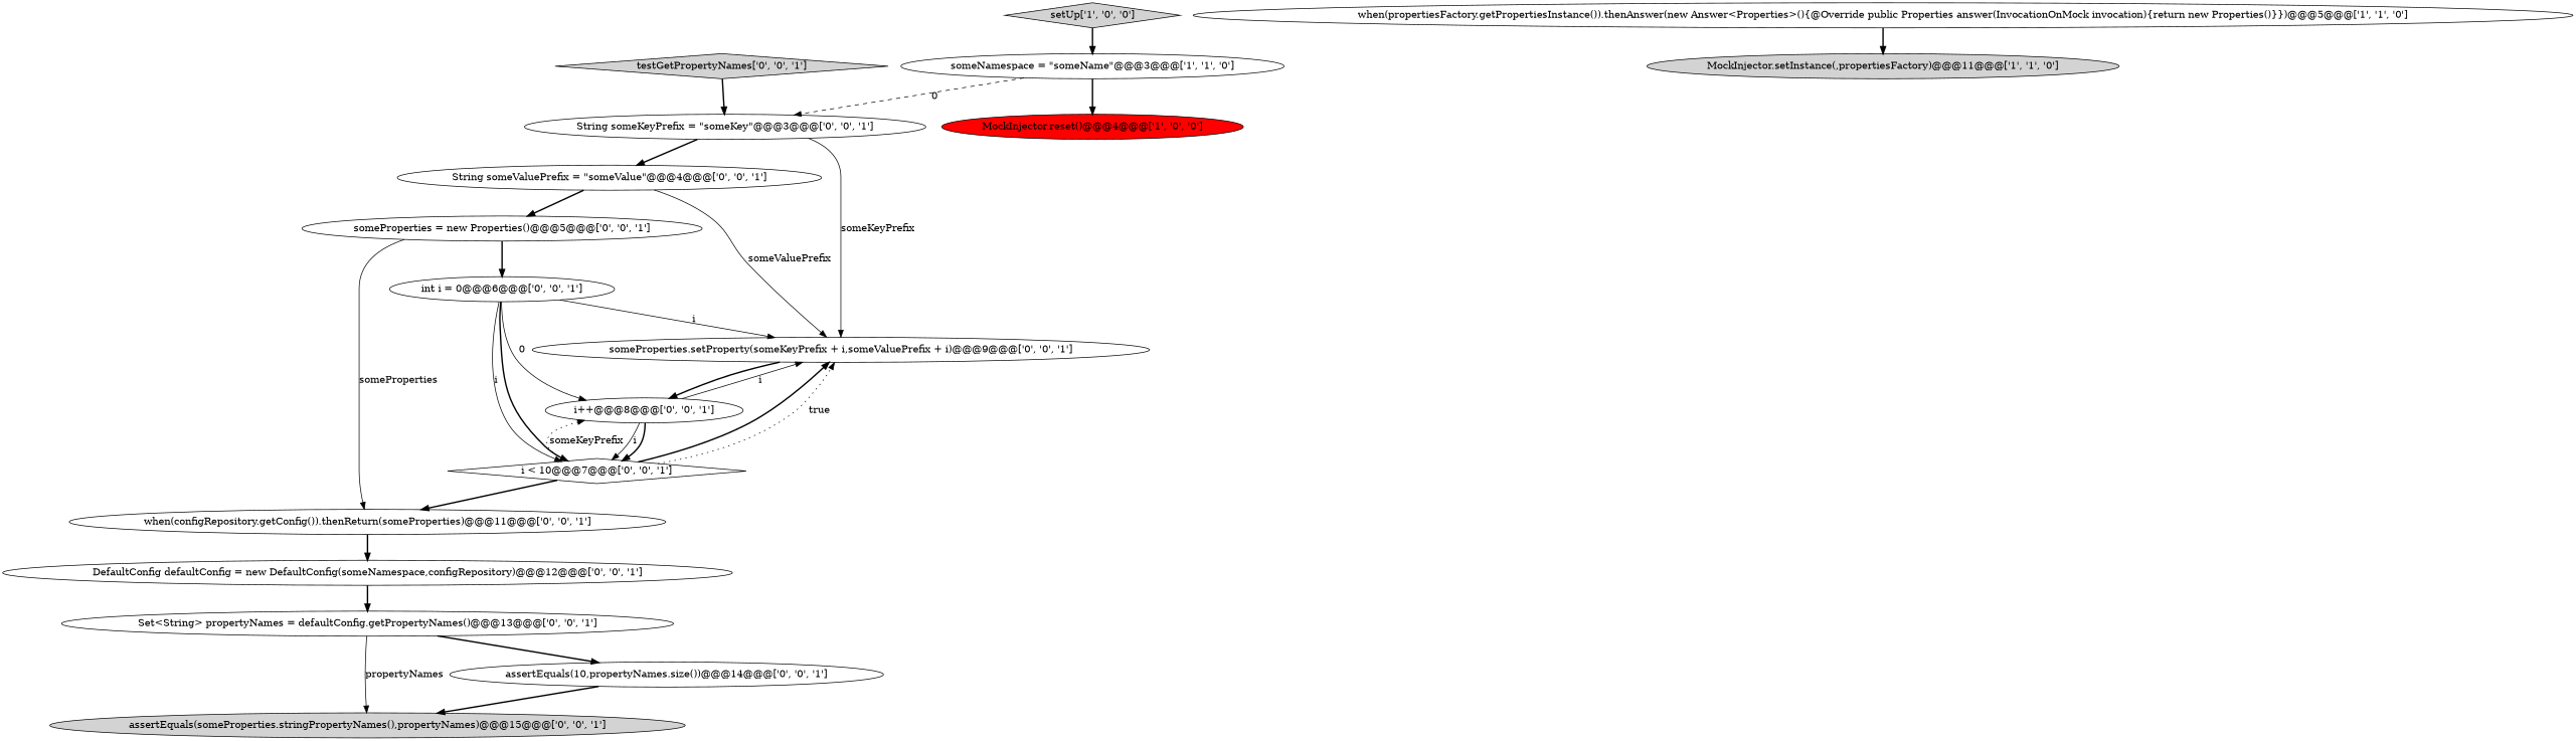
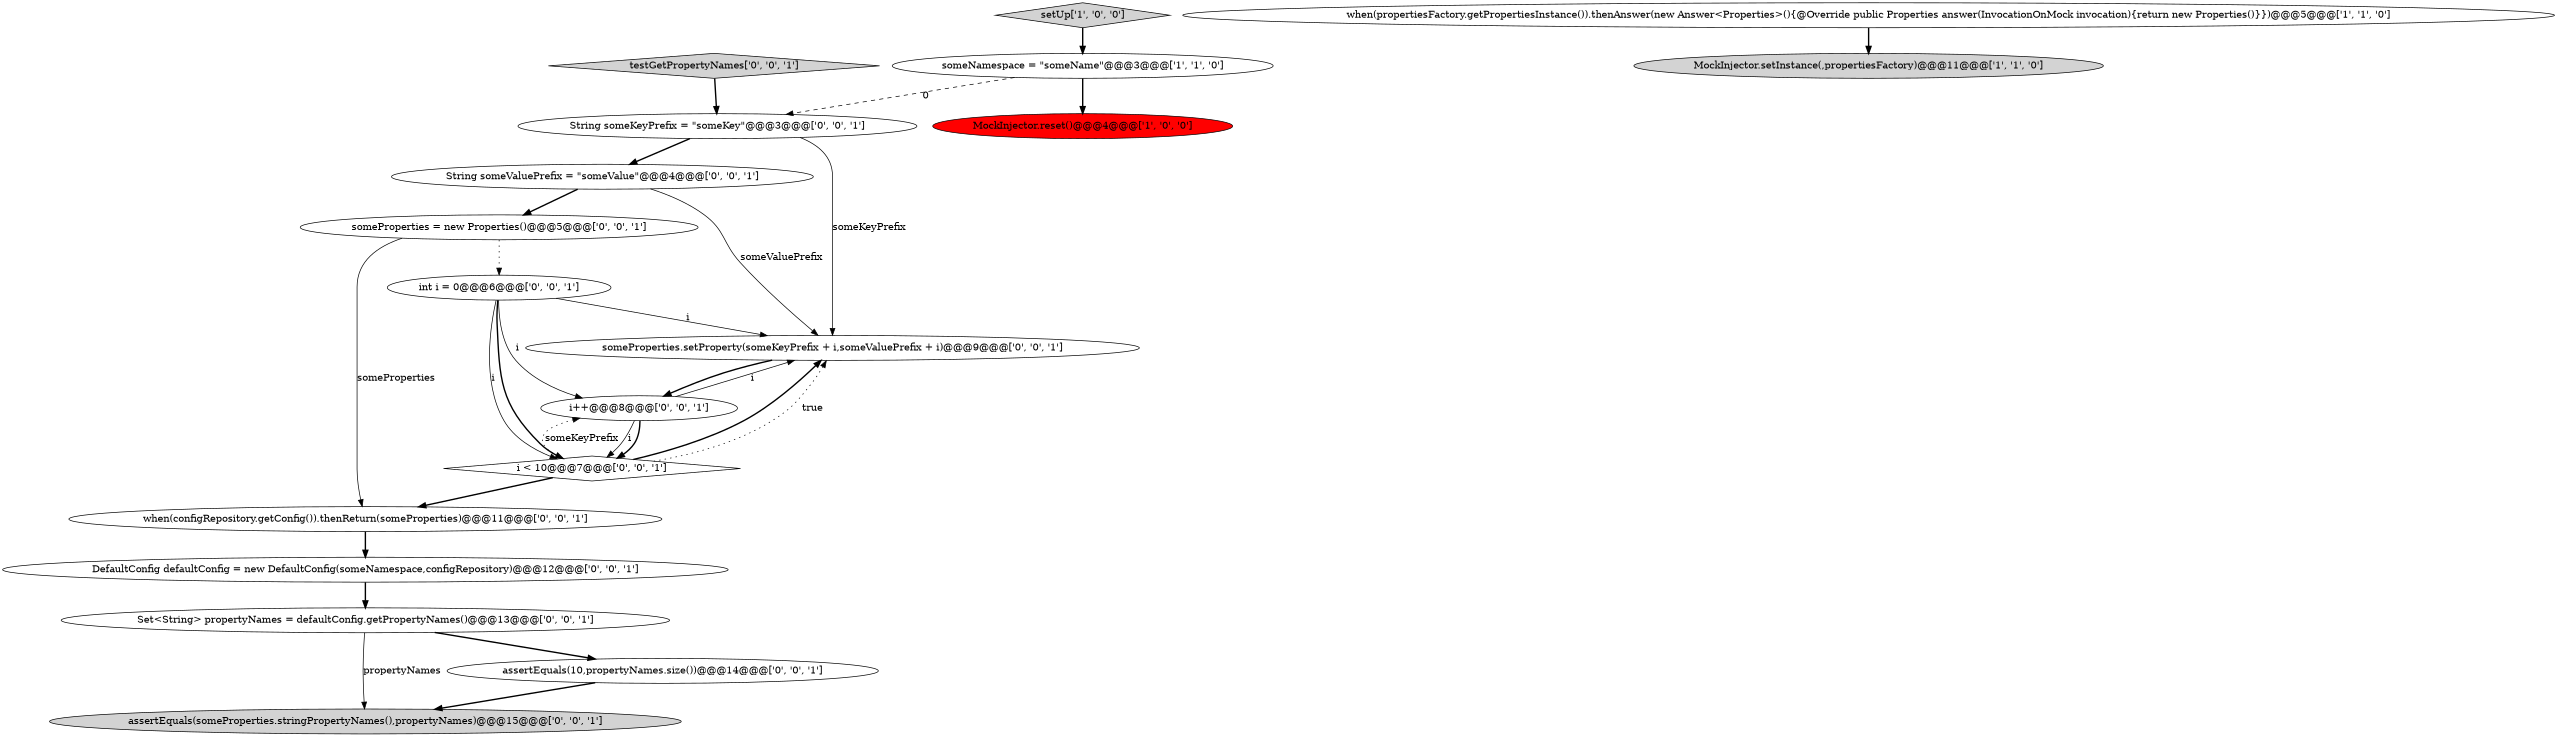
  digraph {
    node [fillcolor=white shape=ellipse style=filled]
    edge [style=bold]
    n1 [label="String someKeyPrefix = \"someKey\"@@@3@@@['0', '0', '1']"]
    n2 [label="someProperties.setProperty(someKeyPrefix + i,someValuePrefix + i)@@@9@@@['0', '0', '1']"]
    n3 [label="String someValuePrefix = \"someValue\"@@@4@@@['0', '0', '1']"]
    n4 [label="i++@@@8@@@['0', '0', '1']"]
    n5 [label="someProperties = new Properties()@@@5@@@['0', '0', '1']"]
    n6 [fillcolor=lightgray label="MockInjector.setInstance(,propertiesFactory)@@@11@@@['1', '1', '0']"]
    n7 [label="int i = 0@@@6@@@['0', '0', '1']"]
    n8 [label="when(configRepository.getConfig()).thenReturn(someProperties)@@@11@@@['0', '0', '1']"]
    n9 [label="i < 10@@@7@@@['0', '0', '1']" shape=diamond]
    n10 [label="DefaultConfig defaultConfig = new DefaultConfig(someNamespace,configRepository)@@@12@@@['0', '0', '1']"]
    n11 [label="Set<String> propertyNames = defaultConfig.getPropertyNames()@@@13@@@['0', '0', '1']"]
    n12 [label="assertEquals(10,propertyNames.size())@@@14@@@['0', '0', '1']"]
    n13 [fillcolor=lightgray label="assertEquals(someProperties.stringPropertyNames(),propertyNames)@@@15@@@['0', '0', '1']"]
    n14 [label="when(propertiesFactory.getPropertiesInstance()).thenAnswer(new Answer<Properties>(){@Override public Properties answer(InvocationOnMock invocation){return new Properties()}})@@@5@@@['1', '1', '0']"]
    n15 [fillcolor=lightgray label="setUp['1', '0', '0']" shape=diamond]
    n16 [label="someNamespace = \"someName\"@@@3@@@['1', '1', '0']"]
    n17 [fillcolor=red label="MockInjector.reset()@@@4@@@['1', '0', '0']"]
    n18 [fillcolor=lightgray label="testGetPropertyNames['0', '0', '1']" shape=diamond]
    n1 -> n2 [label=someKeyPrefix style=solid]
    n1 -> n3
    n2 -> n4
    n3 -> n2 [label=someValuePrefix style=solid]
    n3 -> n5
    n4 -> n2 [label=i style=solid]
    n4 -> n9 [label=i style=solid]
    n4 -> n9
-   n5 -> n7
+   n5 -> n7 [style=dotted]
    n5 -> n8 [label=someProperties style=solid]
    n7 -> n2 [label=i style=solid]
-   n7 -> n4 [label=0 style=solid]
+   n7 -> n4 [label=i style=solid]
    n7 -> n9
    n7 -> n9 [label=i style=solid]
    n8 -> n10
    n9 -> n2
    n9 -> n2 [label=true style=dotted]
    n9 -> n4 [label=someKeyPrefix style=dotted]
    n9 -> n8
    n10 -> n11
    n11 -> n12
    n11 -> n13 [label=propertyNames style=solid]
    n12 -> n13
    n14 -> n6
    n15 -> n16
    n16 -> n1 [label=0 style=dashed]
    n16 -> n17
    n18 -> n1
  }
